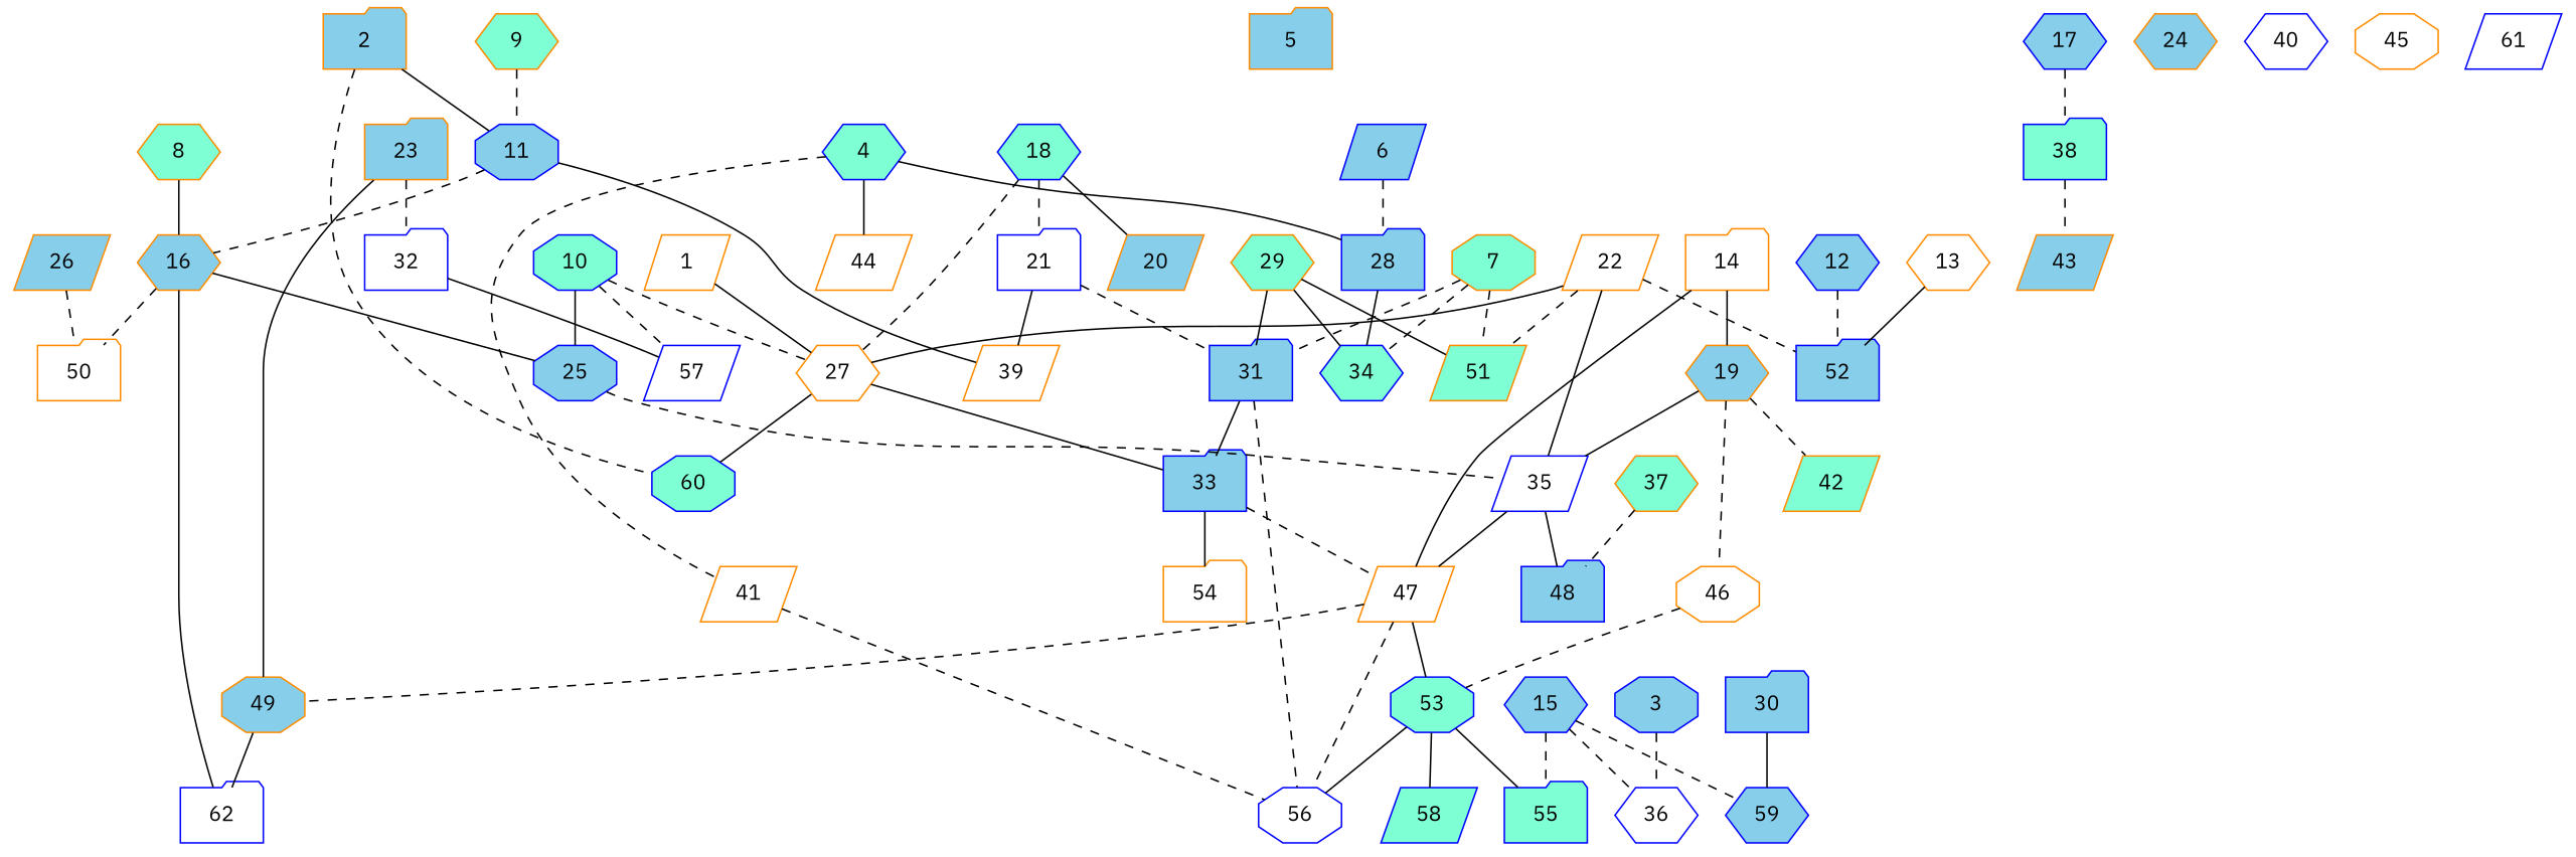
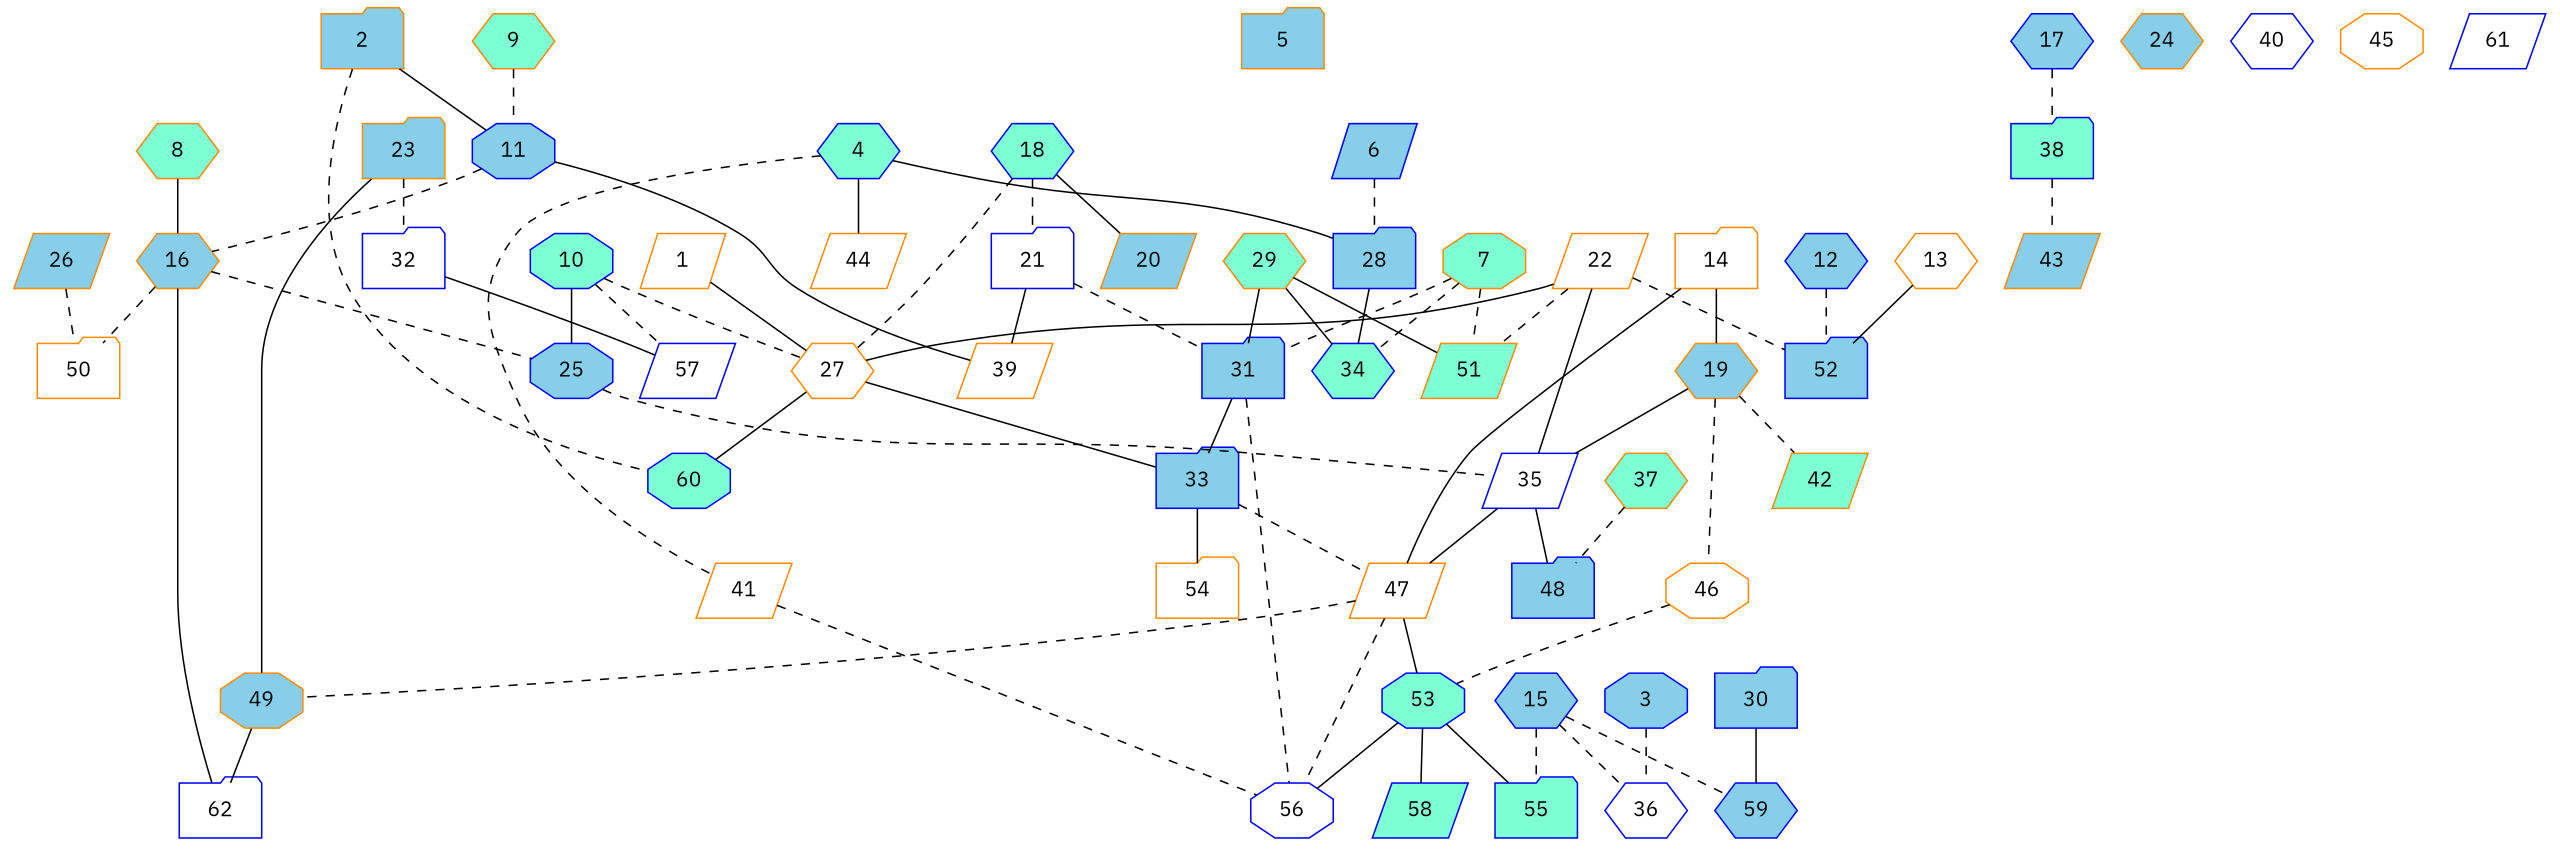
  graph {
    fontname="IBM Plex Sans"
    node [color=blue fillcolor=skyblue fontname="IBM Plex Sans" shape=hexagon style=filled]
    edge [fontname="IBM Plex Sans" style=solid]
    1 [color=darkorange fillcolor=white shape=parallelogram]
    27 [color=darkorange fillcolor=white]
    60 [fillcolor=aquamarine shape=octagon]
    33 [shape=folder]
    2 [color=darkorange shape=folder]
    11 [shape=octagon]
    16 [color=darkorange]
    39 [color=darkorange fillcolor=white shape=parallelogram]
    3 [shape=octagon]
    36 [fillcolor=white]
    4 [fillcolor=aquamarine]
    28 [shape=folder]
    41 [color=darkorange fillcolor=white shape=parallelogram]
    44 [color=darkorange fillcolor=white shape=parallelogram]
    34 [fillcolor=aquamarine]
    56 [fillcolor=white shape=octagon]
    5 [color=darkorange shape=folder]
    6 [shape=parallelogram]
    7 [color=darkorange fillcolor=aquamarine shape=octagon]
    31 [shape=folder]
    51 [color=darkorange fillcolor=aquamarine shape=parallelogram]
    8 [color=darkorange fillcolor=aquamarine]
    25 [shape=octagon]
    50 [color=darkorange fillcolor=white shape=folder]
    62 [fillcolor=white shape=folder]
    9 [color=darkorange fillcolor=aquamarine]
    10 [fillcolor=aquamarine shape=octagon]
    57 [fillcolor=white shape=parallelogram]
    35 [fillcolor=white shape=parallelogram]
    52 [shape=folder]
    12
    13 [color=darkorange fillcolor=white]
    14 [color=darkorange fillcolor=white shape=folder]
    19 [color=darkorange]
    47 [color=darkorange fillcolor=white shape=parallelogram]
    42 [color=darkorange fillcolor=aquamarine shape=parallelogram]
    46 [color=darkorange fillcolor=white shape=octagon]
    49 [color=darkorange shape=octagon]
    53 [fillcolor=aquamarine shape=octagon]
    15
    55 [fillcolor=aquamarine shape=folder]
    59
    38 [fillcolor=aquamarine shape=folder]
    17
    43 [color=darkorange shape=parallelogram]
    18 [fillcolor=aquamarine]
    20 [color=darkorange shape=parallelogram]
    21 [fillcolor=white shape=folder]
    48 [shape=folder]
    22 [color=darkorange fillcolor=white shape=parallelogram]
    23 [color=darkorange shape=folder]
    32 [fillcolor=white shape=folder]
    24 [color=darkorange]
    26 [color=darkorange shape=parallelogram]
    54 [color=darkorange fillcolor=white shape=folder]
    29 [color=darkorange fillcolor=aquamarine]
    30 [shape=folder]
    37 [color=darkorange fillcolor=aquamarine]
    40 [fillcolor=white]
    45 [color=darkorange fillcolor=white shape=octagon]
    58 [fillcolor=aquamarine shape=parallelogram]
    61 [fillcolor=white shape=parallelogram]
    1 -- 27
    27 -- 60
    27 -- 33
    33 -- 47 [style=dashed]
    33 -- 54
    2 -- 60 [style=dashed]
    2 -- 11
    11 -- 16 [style=dashed]
    11 -- 39
-   16 -- 25
+   16 -- 25 [style=dashed]
    16 -- 50 [style=dashed]
    16 -- 62
    3 -- 36 [style=dashed]
    4 -- 28
    4 -- 41 [style=dashed]
    4 -- 44
    28 -- 34
    41 -- 56 [style=dashed]
    6 -- 28 [style=dashed]
    7 -- 34 [style=dashed]
    7 -- 31 [style=dashed]
    7 -- 51 [style=dashed]
    31 -- 33
    31 -- 56 [style=dashed]
    8 -- 16
    25 -- 35 [style=dashed]
    9 -- 11 [style=dashed]
    10 -- 27 [style=dashed]
    10 -- 25
    10 -- 57 [style=dashed]
    35 -- 47
    35 -- 48
    12 -- 52 [style=dashed]
    13 -- 52
    14 -- 19
    14 -- 47
    19 -- 35
    19 -- 42 [style=dashed]
    19 -- 46 [style=dashed]
    47 -- 56 [style=dashed]
    47 -- 49 [style=dashed]
    47 -- 53
    46 -- 53 [style=dashed]
    49 -- 62
    53 -- 56
    53 -- 55
    53 -- 58
    15 -- 36 [style=dashed]
    15 -- 55 [style=dashed]
    15 -- 59 [style=dashed]
    38 -- 43 [style=dashed]
    17 -- 38 [style=dashed]
    18 -- 27 [style=dashed]
    18 -- 20
    18 -- 21 [style=dashed]
    21 -- 39
    21 -- 31 [style=dashed]
    22 -- 27
    22 -- 51 [style=dashed]
    22 -- 35
    22 -- 52 [style=dashed]
    23 -- 49
    23 -- 32 [style=dashed]
    32 -- 57
    26 -- 50 [style=dashed]
    29 -- 34
    29 -- 31
    29 -- 51
    30 -- 59
    37 -- 48 [style=dashed]
  }
